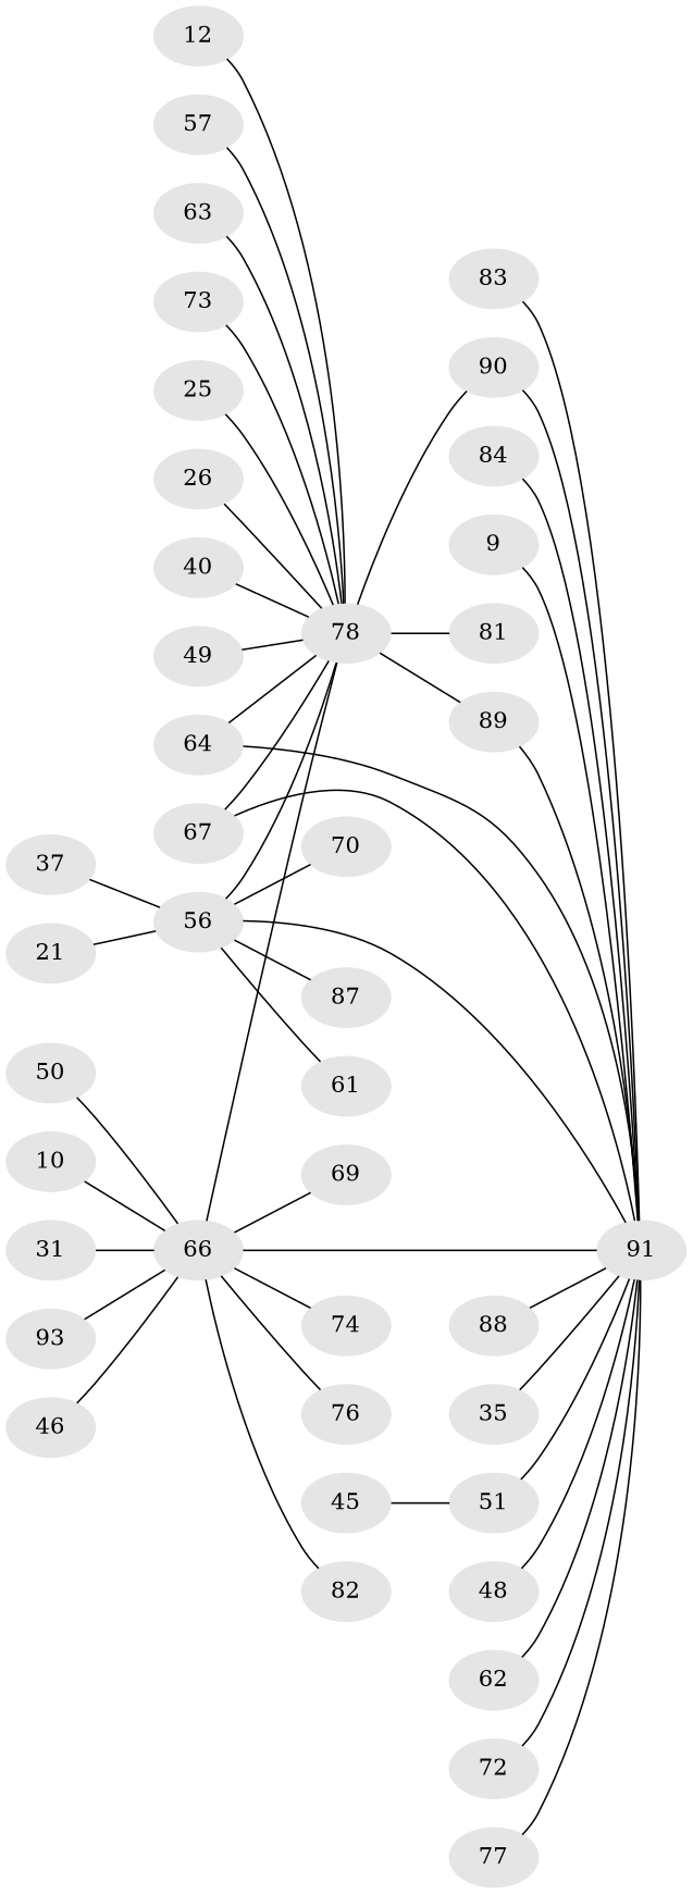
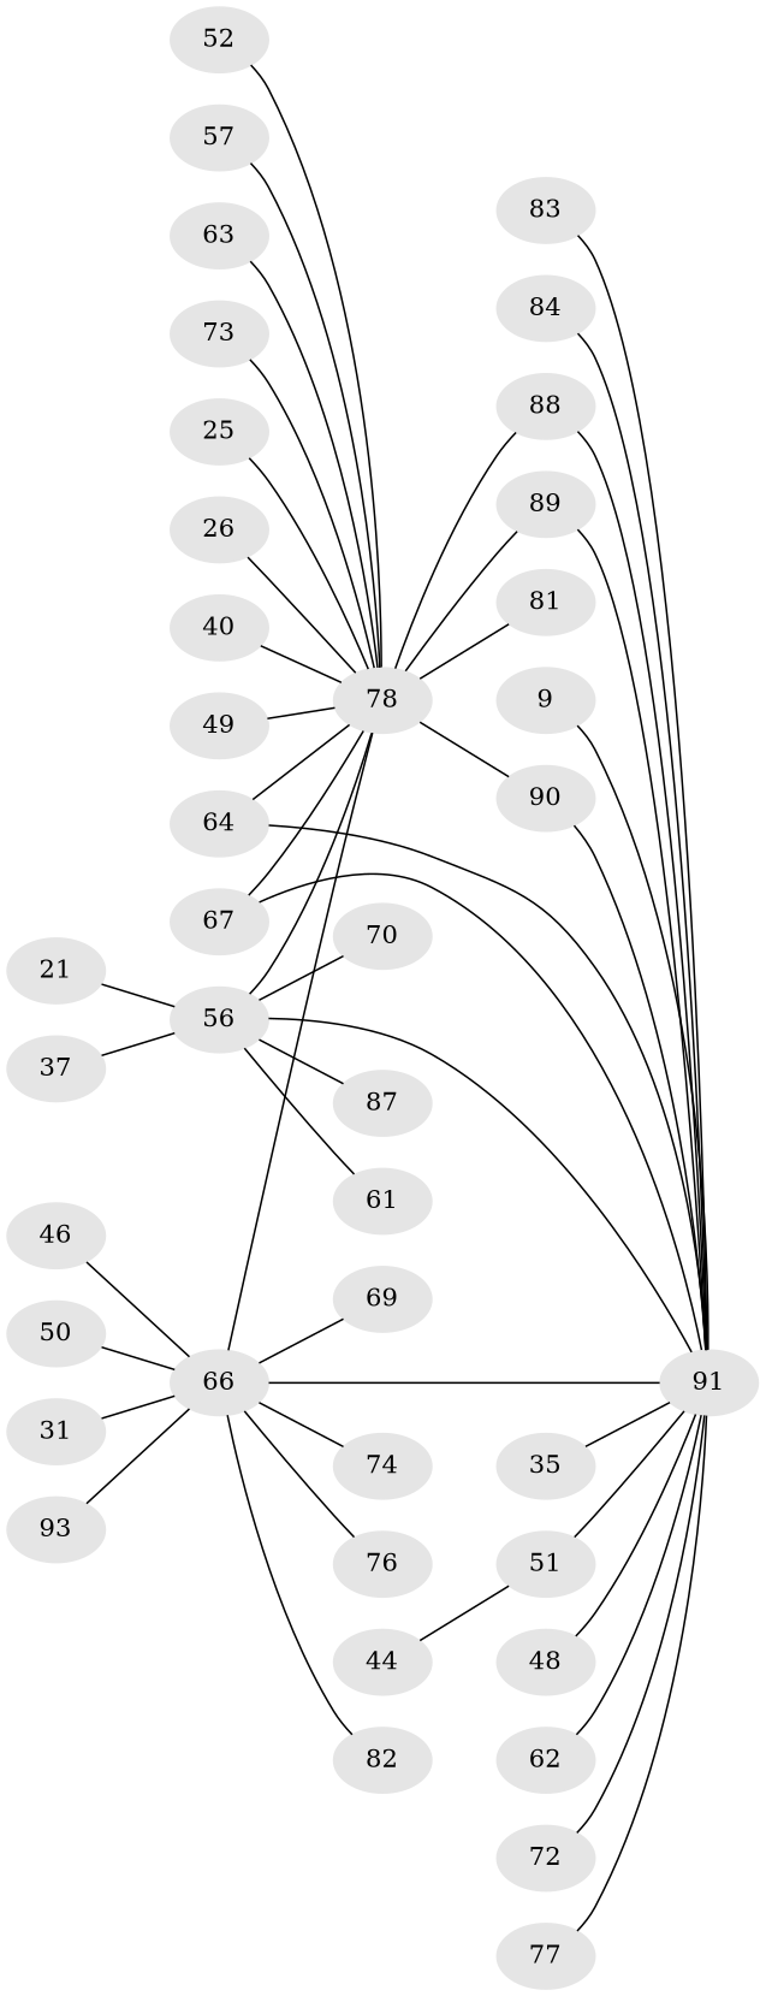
  graph {
    fontname="DejaVu Serif"
    rankdir=LR
    node [color=gray90 fontname="DejaVu Serif" style=filled]
    edge [fontname="DejaVu Serif"]
    66 [super="+2"]
    91 [super="+60+42+75+54"]
    78 [super="+65+38+47"]
    69
    74 [super="+3"]
    76
    82 [super="+14"]
    9
-   10
    56 [super="+17"]
    61 [super="+55"]
    70
    87 [super="+68"]
    21
    81
    88 [super="+19+86"]
    89 [super="+20+32+41+71+80+85"]
    90 [super="+58"]
    25
    n20 [label=26]
    31
    35
    37
    40
    n25 [label=93]
-   44 [label=45]
+   44
    51
    46
    48 [super="+39"]
    49
    50
-   52 [label=12]
+   52
    57
    62
    63
    64
    67
    72
    73
    77
    83
    84
    66 -- 91 [weight=8]
    66 -- 78 [weight=8]
    66 -- 69
    66 -- 74
    66 -- 76
    66 -- 82
    78 -- 81
+   78 -- 88 [weight=2]
    78 -- 89
    78 -- 90
    9 -- 91
-   10 -- 66
    56 -- 91 [weight=4]
    56 -- 78 [weight=3]
    56 -- 61
    56 -- 70
    56 -- 87
    21 -- 56
    88 -- 91 [weight=2]
    89 -- 91 [weight=2]
    90 -- 91
    25 -- 78
    n20 -- 78
    31 -- 66
    35 -- 91
    37 -- 56
    40 -- 78
    n25 -- 66
    44 -- 51
    51 -- 91
    46 -- 66
    48 -- 91 [weight=2]
    49 -- 78
    50 -- 66
    52 -- 78
    57 -- 78
    62 -- 91
    63 -- 78
    64 -- 91
    64 -- 78
    67 -- 91
    67 -- 78
    72 -- 91
    73 -- 78
    77 -- 91
    83 -- 91
    84 -- 91
  }
